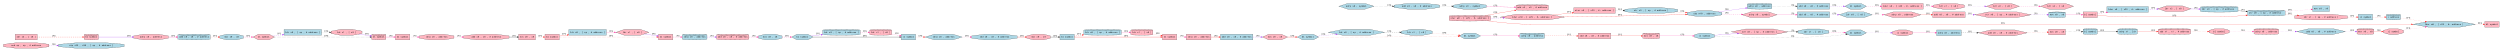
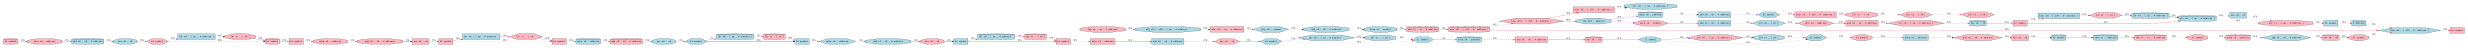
  digraph {
    fontname="Roboto Mono"
    rankdir=LR
    node [fillcolor=lightpink fontname="Roboto Mono" shape=box style=filled]
    edge [color=red fontname="Roboto Mono" style=dotted]
    n1 [label="sub sp , sp , # address" shape=octagon]
    n2 [fillcolor=lightblue label="stp x29 , x30 , [ sp , # address ]" shape=octagon]
+   n3 [label="add x29 , sp , # address"]
    n4 [fillcolor=lightblue label="adrp x8 , symbol" shape=hexagon]
    n5 [fillcolor=lightblue label="add x8 , x8 , # address" shape=octagon]
    n6 [fillcolor=lightblue label="adrp x9 , symbol" shape=octagon]
    n7 [label="add x9 , x9 , # address" shape=cylinder]
    n8 [label="stur w0 , [ x29 , #- address ]" shape=cylinder]
    n9 [label="ldur w10 , [ x29 , #- address ]" shape=hexagon]
    n10 [fillcolor=lightblue label="ldur w0 , [ x29 , #- address ]" shape=hexagon]
    n11 [label="stur x8 , [ x29 , #- address ]"]
    n12 [fillcolor=lightblue label="cbz w10 , address" shape=octagon]
    n13 [label="bl symbol"]
    n14 [fillcolor=lightblue label="str x9 , [ sp , # address ]" shape=octagon]
    n15 [fillcolor=lightblue label="adrp x0 , address" shape=cylinder]
    n16 [label="adrp x8 , symbol" shape=hexagon]
    n17 [fillcolor=lightblue label="add x0 , x0 , # address"]
    n18 [fillcolor=lightblue label="add x8 , x8 , # address"]
    n19 [fillcolor=lightblue label="bl symbol" shape=hexagon]
    n20 [fillcolor=lightblue label="ldr x0 , [ x8 ]" shape=hexagon]
    n21 [label="ldur x8 , [ x29 , #- address ]"]
    n22 [label="ldr x1 , [ x8 ]" shape=octagon]
    n23 [label="ldr x2 , [ x8 ]" shape=hexagon]
    n24 [label="ldr x3 , [ x8 ]" shape=hexagon]
-   n25 [label="ldr x4 , [ x8 ]"]
    n26 [label="bl symbol" shape=cylinder]
    n27 [label="adrp x8 , address" shape=octagon]
    n28 [fillcolor=lightblue label="add x8 , x8 , # address" shape=cylinder]
    n29 [fillcolor=lightblue label="mov x0 , x8" shape=octagon]
    n30 [label="bl symbol" shape=hexagon]
    n31 [fillcolor=lightblue label="ldr x8 , [ sp , # address ]"]
    n32 [label="bl symbol" shape=cylinder]
    n33 [label="ldr x1 , [ x8 ]" shape=octagon]
    n34 [label="bl symbol"]
    n35 [label="adrp x8 , address" shape=octagon]
    n36 [label="add x8 , x8 , # address" shape=octagon]
    n37 [label="mov x0 , x8"]
    n38 [label="bl symbol"]
    n39 [fillcolor=lightblue label="ldr x8 , [ sp , # address ]"]
    n40 [label="bl symbol"]
    n41 [label="ldr x1 , [ x8 ]" shape=hexagon]
    n42 [fillcolor=lightblue label="adrp x8 , address" shape=cylinder]
    n43 [label="add x8 , x8 , # address" shape=cylinder]
    n44 [fillcolor=lightblue label="mov x0 , x8" shape=octagon]
    n45 [fillcolor=lightblue label="bl symbol" shape=hexagon]
    n46 [fillcolor=lightblue label="ldr x8 , [ sp , # address ]" shape=cylinder]
    n47 [fillcolor=lightblue label="bl symbol"]
    n48 [label="ldr x1 , [ x8 ]" shape=cylinder]
    n49 [fillcolor=lightblue label="adrp x8 , address" shape=hexagon]
    n50 [fillcolor=lightblue label="add x8 , x8 , # address" shape=octagon]
    n51 [label="mov x0 , x8" shape=octagon]
    n52 [fillcolor=lightblue label="bl symbol"]
    n53 [fillcolor=lightblue label="ldr x8 , [ sp , # address ]" shape=cylinder]
    n54 [label="bl symbol"]
    n55 [label="ldr x1 , [ x8 ]" shape=cylinder]
    n56 [label="adrp x8 , address"]
    n57 [fillcolor=lightblue label="add x8 , x8 , # address"]
    n58 [label="mov x0 , x8" shape=hexagon]
    n59 [fillcolor=lightblue label="bl symbol" shape=hexagon]
    n60 [fillcolor=lightblue label="ldr x8 , [ sp , # address ]" shape=hexagon]
    n61 [fillcolor=lightblue label="bl symbol" shape=hexagon]
    n62 [fillcolor=lightblue label="ldr x1 , [ x8 ]" shape=octagon]
    n63 [fillcolor=lightblue label="adrp x8 , address" shape=cylinder]
    n64 [label="add x8 , x8 , # address"]
    n65 [label="mov x0 , x8" shape=cylinder]
    n66 [fillcolor=lightblue label="bl symbol" shape=octagon]
    n67 [label="ldr x8 , [ sp , # address ]" shape=hexagon]
    n68 [fillcolor=lightblue label="bl symbol" shape=hexagon]
    n69 [fillcolor=lightblue label="ldr x1 , [ x8 ]" shape=octagon]
    n70 [label="bl symbol" shape=octagon]
    n71 [fillcolor=lightblue label="adrp x8 , address"]
    n72 [label="add x8 , x8 , # address" shape=hexagon]
    n73 [label="mov x0 , x8"]
    n74 [fillcolor=lightblue label="bl symbol" shape=cylinder]
-   n75 [fillcolor=lightblue label="adrp x1 , ldr" shape=cylinder]
+   n75 [fillcolor=lightblue label="adrp x1 , address" shape=cylinder]
    n76 [label="add x1 , x1 , # address" shape=cylinder]
    n77 [label="bl symbol" shape=octagon]
    n78 [label="adrp x8 , address" shape=cylinder]
    n79 [fillcolor=lightblue label="add x8 , x8 , # address" shape=hexagon]
    n80 [label="mov x0 , x8" shape=cylinder]
    n81 [label="bl symbol" shape=octagon]
    n82 [label="adrp x8 , address" shape=hexagon]
    n83 [label="add x8 , x8 , # address"]
    n84 [label="str x0 , [ sp , # address ]" shape=hexagon]
    n85 [fillcolor=lightblue label="mov x0 , x8" shape=cylinder]
    n86 [label="bl symbol"]
    n87 [fillcolor=lightblue label="ldur x8 , [ x29 , #- address ]"]
    n88 [fillcolor=lightblue label="str x0 , [ sp , # address ]" shape=cylinder]
    n89 [label="ldr x2 , [ x8 ]" shape=hexagon]
    n90 [fillcolor=lightblue label="mov x0 , x9"]
    n91 [label="ldr x1 , [ sp , # address ]" shape=octagon]
    n92 [fillcolor=lightblue label="ldr x9 , [ sp , # address ]" shape=cylinder]
    n93 [fillcolor=lightblue label="bl symbol"]
    n94 [fillcolor=lightblue label="b address" shape=cylinder]
    n1 -> n2 [color=purple label=CFG style=dashed]
+   n2 -> n3 [color=black label=CFG]
+   n3 -> n4 [label=CFG style=dashed]
    n4 -> n5 [color=black label=CFG]
    n5 -> n6 [color=black label=CFG]
    n6 -> n7 [color=deeppink label=CFG style=solid]
-   n8 -> n7 [label=CFG style=solid]
+   n7 -> n8 [label=CFG style=solid]
    n8 -> n9 [color=purple label=DFG style=dashed]
    n8 -> n10 [label=DFG style=solid]
    n9 -> n11 [label=CFG style=solid]
    n9 -> n12 [label=DFG style=solid]
    n10 -> n13 [label=DFG]
    n11 -> n14 [color=black label=CFG]
    n12 -> n15 [color=purple label=CFG style=solid]
    n12 -> n16 [color=deeppink label=CFG style=dashed]
-   n14 -> n12 [label=CFG]
    n15 -> n17 [color=black label=CFG]
    n16 -> n18 [color=deeppink label=CFG style=solid]
    n17 -> n19 [color=purple label=CFG style=dashed]
    n18 -> n20 [color=purple label=CFG]
    n19 -> n21 [color=deeppink label=CFG style=dashed]
    n20 -> n82 [color=deeppink label=CFG]
    n21 -> n22 [color=deeppink label=CFG style=dashed]
    n22 -> n23 [color=purple label=CFG]
    n23 -> n24 [color=deeppink label=CFG style=dashed]
-   n25 -> n26 [label=CFG style=dashed]
    n26 -> n27 [color=purple label=CFG style=solid]
    n27 -> n28 [color=deeppink label=CFG style=solid]
    n28 -> n29 [label=CFG]
    n29 -> n30 [color=deeppink label=CFG style=dashed]
    n30 -> n31 [color=purple label=CFG style=dashed]
    n30 -> n32 [color=black label=DFG]
    n31 -> n33 [color=black label=CFG]
    n32 -> n34 [color=deeppink label=CFG style=solid]
    n33 -> n32 [color=purple label=DFG style=solid]
    n34 -> n35 [color=deeppink label=CFG]
    n35 -> n36 [color=deeppink label=CFG]
    n36 -> n37 [color=black label=CFG style=solid]
    n37 -> n38 [label=CFG]
    n38 -> n39 [label=CFG style=solid]
    n38 -> n40 [label=DFG]
    n39 -> n41 [color=deeppink label=CFG style=solid]
    n40 -> n42 [color=deeppink label=CFG style=dashed]
    n41 -> n40 [color=purple label=DFG style=solid]
    n42 -> n43 [color=purple label=CFG style=dashed]
    n43 -> n44 [color=deeppink label=CFG style=dashed]
    n44 -> n45 [color=deeppink label=CFG style=dashed]
    n45 -> n46 [color=purple label=CFG style=solid]
    n45 -> n47 [color=black label=DFG style=solid]
    n46 -> n48 [color=deeppink label=CFG style=dashed]
    n47 -> n49 [label=CFG]
    n48 -> n47 [color=deeppink label=DFG style=dashed]
    n49 -> n50 [color=deeppink label=CFG]
    n50 -> n51 [label=CFG style=solid]
    n51 -> n52 [color=black label=CFG style=solid]
    n52 -> n53 [label=CFG style=dashed]
    n52 -> n54 [label=DFG style=solid]
    n53 -> n55 [color=deeppink label=CFG style=solid]
    n54 -> n56 [color=deeppink label=CFG]
    n55 -> n54 [label=DFG]
    n56 -> n57 [label=CFG style=solid]
    n57 -> n58 [color=purple label=CFG style=dashed]
    n58 -> n59 [label=CFG style=solid]
    n59 -> n60 [color=purple label=CFG style=dashed]
    n59 -> n61 [label=DFG]
    n60 -> n62 [color=black label=CFG style=dashed]
    n61 -> n63 [color=deeppink label=CFG style=solid]
    n62 -> n61 [label=DFG]
    n63 -> n64 [label=CFG style=dashed]
    n64 -> n65 [label=CFG style=solid]
    n65 -> n66 [color=deeppink label=CFG style=solid]
    n66 -> n67 [color=purple label=CFG style=solid]
    n66 -> n68 [color=black label=DFG]
    n67 -> n69 [color=black label=CFG style=solid]
    n68 -> n70 [color=purple label=CFG]
    n69 -> n68 [color=deeppink label=DFG style=dashed]
    n70 -> n71 [color=deeppink label=CFG style=solid]
    n71 -> n72 [color=black label=CFG style=dashed]
    n72 -> n73 [label=CFG]
    n73 -> n74 [color=black label=CFG]
    n74 -> n75 [color=black label=CFG style=solid]
    n75 -> n76 [label=CFG style=solid]
    n76 -> n77 [label=CFG]
    n77 -> n78 [color=deeppink label=CFG]
    n78 -> n79 [color=purple label=CFG]
    n79 -> n80 [color=purple label=CFG]
    n80 -> n81 [label=CFG style=solid]
    n81 -> n10 [color=deeppink label=CFG]
    n82 -> n83 [label=CFG style=solid]
    n83 -> n84 [color=purple label=CFG]
    n84 -> n85 [color=purple label=CFG style=dashed]
    n85 -> n86 [color=deeppink label=CFG style=solid]
    n86 -> n87 [color=deeppink label=CFG style=dashed]
    n86 -> n88 [label=DFG style=solid]
    n87 -> n89 [color=purple label=CFG style=dashed]
    n88 -> n90 [color=deeppink label=CFG]
    n88 -> n91 [label=DFG]
    n89 -> n92 [color=purple label=CFG style=solid]
+   n90 -> n91 [color=purple label=CFG]
    n91 -> n93 [label=CFG]
    n92 -> n88 [color=black label=CFG style=solid]
    n93 -> n94 [label=CFG]
    n94 -> n10 [label=CFG]
  }
